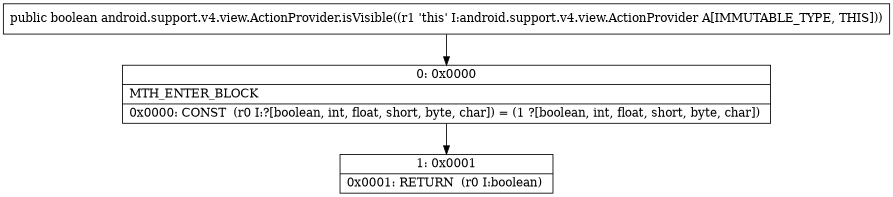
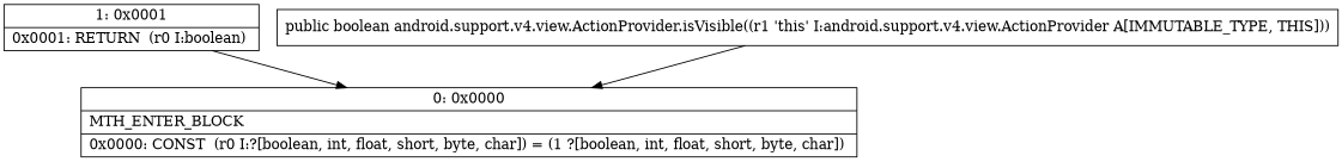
  digraph {
    node [shape=record]
    n1 [label="{0\:\ 0x0000|MTH_ENTER_BLOCK\l|0x0000: CONST  (r0 I:?[boolean, int, float, short, byte, char]) = (1 ?[boolean, int, float, short, byte, char]) \l}"]
    n2 [label="{1\:\ 0x0001|0x0001: RETURN  (r0 I:boolean) \l}"]
    n3 [label="{public boolean android.support.v4.view.ActionProvider.isVisible((r1 'this' I:android.support.v4.view.ActionProvider A[IMMUTABLE_TYPE, THIS])) }"]
-   n1 -> n2
+   n2 -> n1
    n3 -> n1
  }
